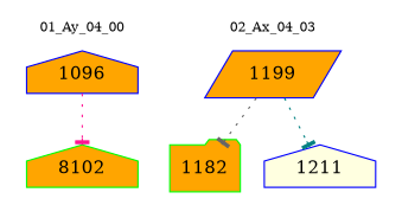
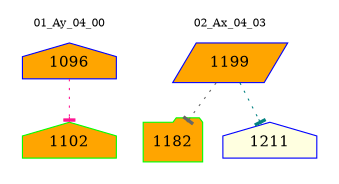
  digraph {
    node [color=blue fillcolor=orange shape=house style=filled]
    edge [arrowhead=tee style=dotted]
    n1 [label=1096]
-   n2 [color=green label=8102]
+   n2 [color=green label=1102]
    n3 [label=1199 shape=parallelogram]
    n4 [color=green label=1182 shape=folder]
    n5 [fillcolor=lightyellow label=1211]
    subgraph cluster_1 {
      color=white
      fontsize=10
      label="01_Ay_04_00"
      n1
      n2
    }
    subgraph cluster_2 {
      color=white
      fontsize=10
      label="02_Ax_04_03"
      n3
      n4
      n5
    }
    n1 -> n2 [color=deeppink]
    n3 -> n4 [color=gray40]
    n3 -> n5 [color=teal]
  }
